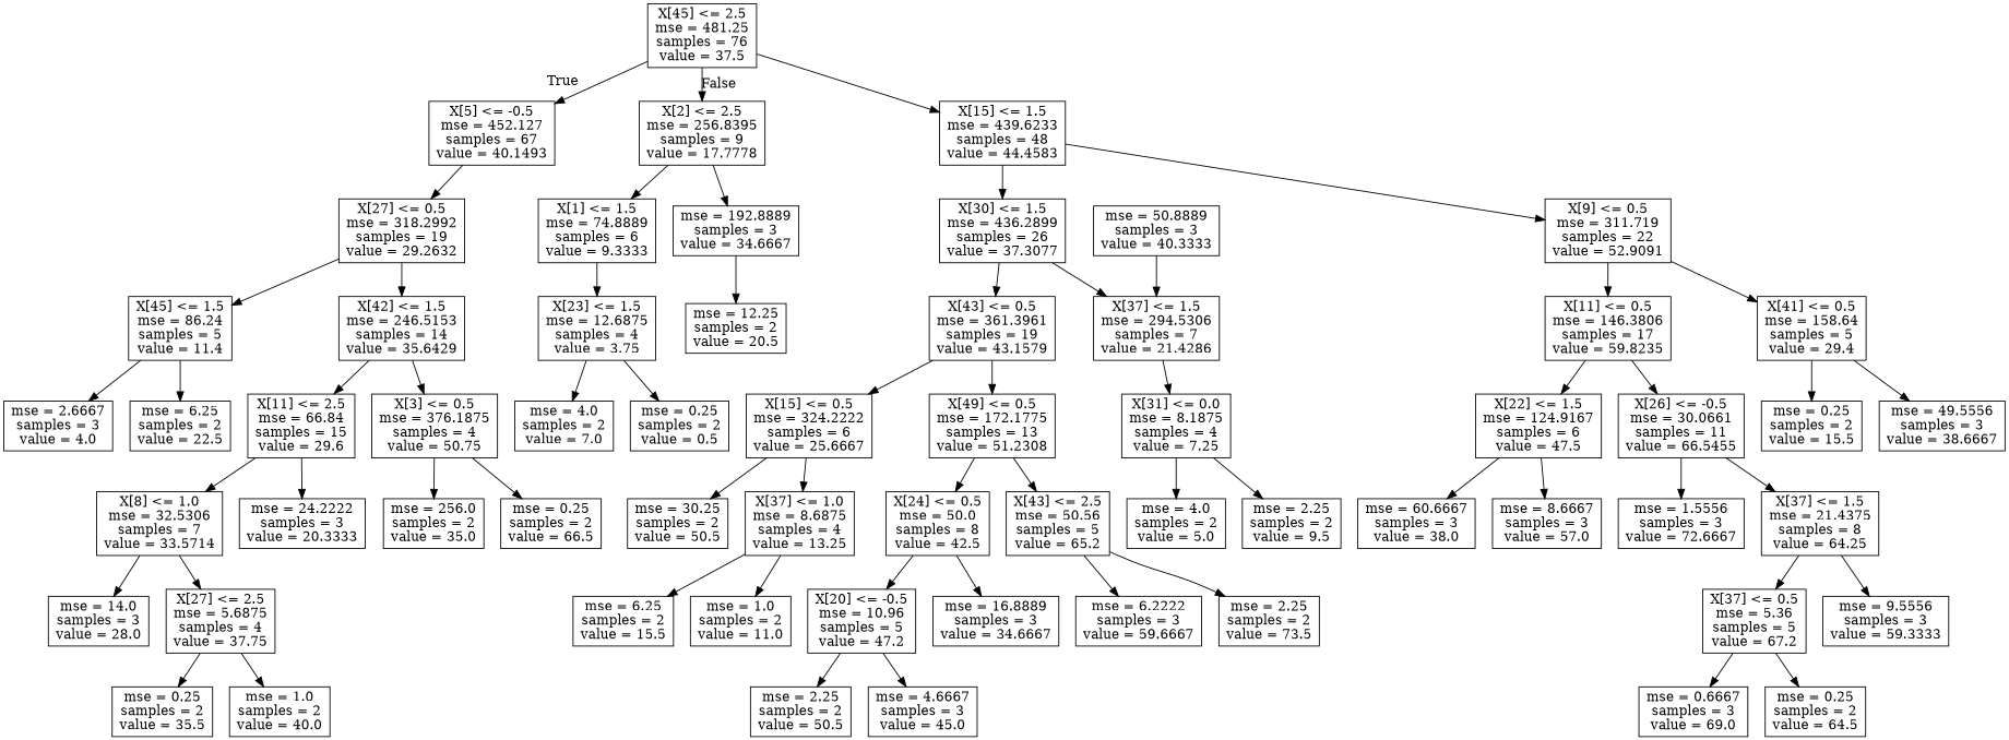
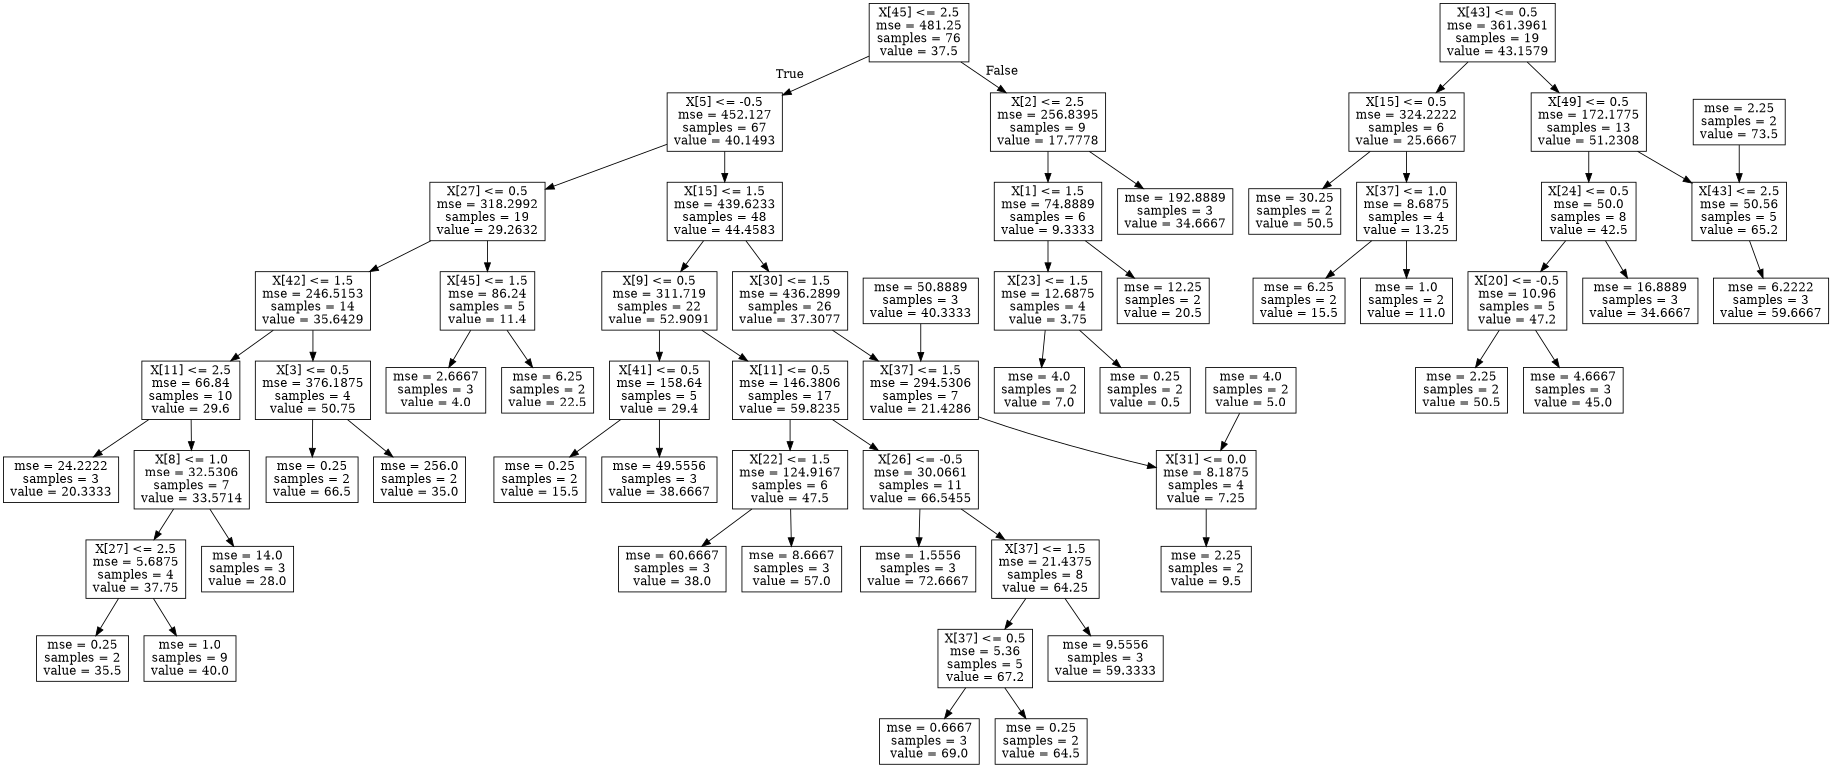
  digraph {
    node [shape=box]
    n1 [label="X[45] <= 2.5\nmse = 481.25\nsamples = 76\nvalue = 37.5"]
    n2 [label="X[5] <= -0.5\nmse = 452.127\nsamples = 67\nvalue = 40.1493"]
    n3 [label="X[2] <= 2.5\nmse = 256.8395\nsamples = 9\nvalue = 17.7778"]
    n4 [label="X[27] <= 0.5\nmse = 318.2992\nsamples = 19\nvalue = 29.2632"]
    n5 [label="X[15] <= 1.5\nmse = 439.6233\nsamples = 48\nvalue = 44.4583"]
    n6 [label="X[1] <= 1.5\nmse = 74.8889\nsamples = 6\nvalue = 9.3333"]
    n7 [label="mse = 192.8889\nsamples = 3\nvalue = 34.6667"]
    n8 [label="X[45] <= 1.5\nmse = 86.24\nsamples = 5\nvalue = 11.4"]
    n9 [label="X[42] <= 1.5\nmse = 246.5153\nsamples = 14\nvalue = 35.6429"]
    n10 [label="X[30] <= 1.5\nmse = 436.2899\nsamples = 26\nvalue = 37.3077"]
    n11 [label="X[9] <= 0.5\nmse = 311.719\nsamples = 22\nvalue = 52.9091"]
    n12 [label="mse = 2.6667\nsamples = 3\nvalue = 4.0"]
    n13 [label="mse = 6.25\nsamples = 2\nvalue = 22.5"]
-   n14 [label="X[11] <= 2.5\nmse = 66.84\nsamples = 15\nvalue = 29.6"]
+   n14 [label="X[11] <= 2.5\nmse = 66.84\nsamples = 10\nvalue = 29.6"]
    n15 [label="X[3] <= 0.5\nmse = 376.1875\nsamples = 4\nvalue = 50.75"]
    n16 [label="X[8] <= 1.0\nmse = 32.5306\nsamples = 7\nvalue = 33.5714"]
    n17 [label="mse = 24.2222\nsamples = 3\nvalue = 20.3333"]
    n18 [label="mse = 256.0\nsamples = 2\nvalue = 35.0"]
    n19 [label="mse = 0.25\nsamples = 2\nvalue = 66.5"]
    n20 [label="mse = 14.0\nsamples = 3\nvalue = 28.0"]
    n21 [label="X[27] <= 2.5\nmse = 5.6875\nsamples = 4\nvalue = 37.75"]
    n22 [label="mse = 0.25\nsamples = 2\nvalue = 35.5"]
-   n23 [label="mse = 1.0\nsamples = 2\nvalue = 40.0"]
+   n23 [label="mse = 1.0\nsamples = 9\nvalue = 40.0"]
    n24 [label="X[43] <= 0.5\nmse = 361.3961\nsamples = 19\nvalue = 43.1579"]
    n25 [label="X[37] <= 1.5\nmse = 294.5306\nsamples = 7\nvalue = 21.4286"]
    n26 [label="X[11] <= 0.5\nmse = 146.3806\nsamples = 17\nvalue = 59.8235"]
    n27 [label="X[41] <= 0.5\nmse = 158.64\nsamples = 5\nvalue = 29.4"]
    n28 [label="X[15] <= 0.5\nmse = 324.2222\nsamples = 6\nvalue = 25.6667"]
    n29 [label="X[49] <= 0.5\nmse = 172.1775\nsamples = 13\nvalue = 51.2308"]
    n30 [label="X[31] <= 0.0\nmse = 8.1875\nsamples = 4\nvalue = 7.25"]
    n31 [label="mse = 30.25\nsamples = 2\nvalue = 50.5"]
    n32 [label="X[37] <= 1.0\nmse = 8.6875\nsamples = 4\nvalue = 13.25"]
    n33 [label="X[24] <= 0.5\nmse = 50.0\nsamples = 8\nvalue = 42.5"]
    n34 [label="X[43] <= 2.5\nmse = 50.56\nsamples = 5\nvalue = 65.2"]
    n35 [label="mse = 6.25\nsamples = 2\nvalue = 15.5"]
    n36 [label="mse = 1.0\nsamples = 2\nvalue = 11.0"]
    n37 [label="X[20] <= -0.5\nmse = 10.96\nsamples = 5\nvalue = 47.2"]
    n38 [label="mse = 16.8889\nsamples = 3\nvalue = 34.6667"]
    n39 [label="mse = 6.2222\nsamples = 3\nvalue = 59.6667"]
    n40 [label="mse = 2.25\nsamples = 2\nvalue = 73.5"]
    n41 [label="mse = 2.25\nsamples = 2\nvalue = 50.5"]
    n42 [label="mse = 4.6667\nsamples = 3\nvalue = 45.0"]
    n43 [label="mse = 50.8889\nsamples = 3\nvalue = 40.3333"]
    n44 [label="mse = 4.0\nsamples = 2\nvalue = 5.0"]
    n45 [label="mse = 2.25\nsamples = 2\nvalue = 9.5"]
    n46 [label="X[22] <= 1.5\nmse = 124.9167\nsamples = 6\nvalue = 47.5"]
    n47 [label="X[26] <= -0.5\nmse = 30.0661\nsamples = 11\nvalue = 66.5455"]
    n48 [label="mse = 0.25\nsamples = 2\nvalue = 15.5"]
    n49 [label="mse = 49.5556\nsamples = 3\nvalue = 38.6667"]
    n50 [label="mse = 60.6667\nsamples = 3\nvalue = 38.0"]
    n51 [label="mse = 8.6667\nsamples = 3\nvalue = 57.0"]
    n52 [label="mse = 1.5556\nsamples = 3\nvalue = 72.6667"]
    n53 [label="X[37] <= 1.5\nmse = 21.4375\nsamples = 8\nvalue = 64.25"]
    n54 [label="X[37] <= 0.5\nmse = 5.36\nsamples = 5\nvalue = 67.2"]
    n55 [label="mse = 9.5556\nsamples = 3\nvalue = 59.3333"]
    n56 [label="mse = 0.6667\nsamples = 3\nvalue = 69.0"]
    n57 [label="mse = 0.25\nsamples = 2\nvalue = 64.5"]
    n58 [label="mse = 12.25\nsamples = 2\nvalue = 20.5"]
    n59 [label="X[23] <= 1.5\nmse = 12.6875\nsamples = 4\nvalue = 3.75"]
    n60 [label="mse = 4.0\nsamples = 2\nvalue = 7.0"]
    n61 [label="mse = 0.25\nsamples = 2\nvalue = 0.5"]
    n1 -> n2 [headlabel=True labelangle=45 labeldistance=2.5]
    n1 -> n3 [headlabel=False labelangle=-45 labeldistance=2.5]
    n2 -> n4
-   n1 -> n5
+   n2 -> n5
    n3 -> n6
    n3 -> n7
    n4 -> n8
    n4 -> n9
    n5 -> n10
    n5 -> n11
-   n7 -> n58
+   n6 -> n58
    n6 -> n59
    n8 -> n12
    n8 -> n13
    n9 -> n14
    n9 -> n15
-   n10 -> n24
    n10 -> n25
    n11 -> n26
    n11 -> n27
    n14 -> n16
    n14 -> n17
    n15 -> n18
    n15 -> n19
    n16 -> n20
    n16 -> n21
    n21 -> n22
    n21 -> n23
    n24 -> n28
    n24 -> n29
    n25 -> n30
    n26 -> n46
    n26 -> n47
    n27 -> n48
    n27 -> n49
    n28 -> n31
    n28 -> n32
    n29 -> n33
    n29 -> n34
-   n30 -> n44
+   n44 -> n30
    n30 -> n45
    n32 -> n35
    n32 -> n36
    n33 -> n37
    n33 -> n38
    n34 -> n39
-   n34 -> n40
+   n40 -> n34
    n37 -> n41
    n37 -> n42
    n43 -> n25
    n46 -> n50
    n46 -> n51
    n47 -> n52
    n47 -> n53
    n53 -> n54
    n53 -> n55
    n54 -> n56
    n54 -> n57
    n59 -> n60
    n59 -> n61
  }
